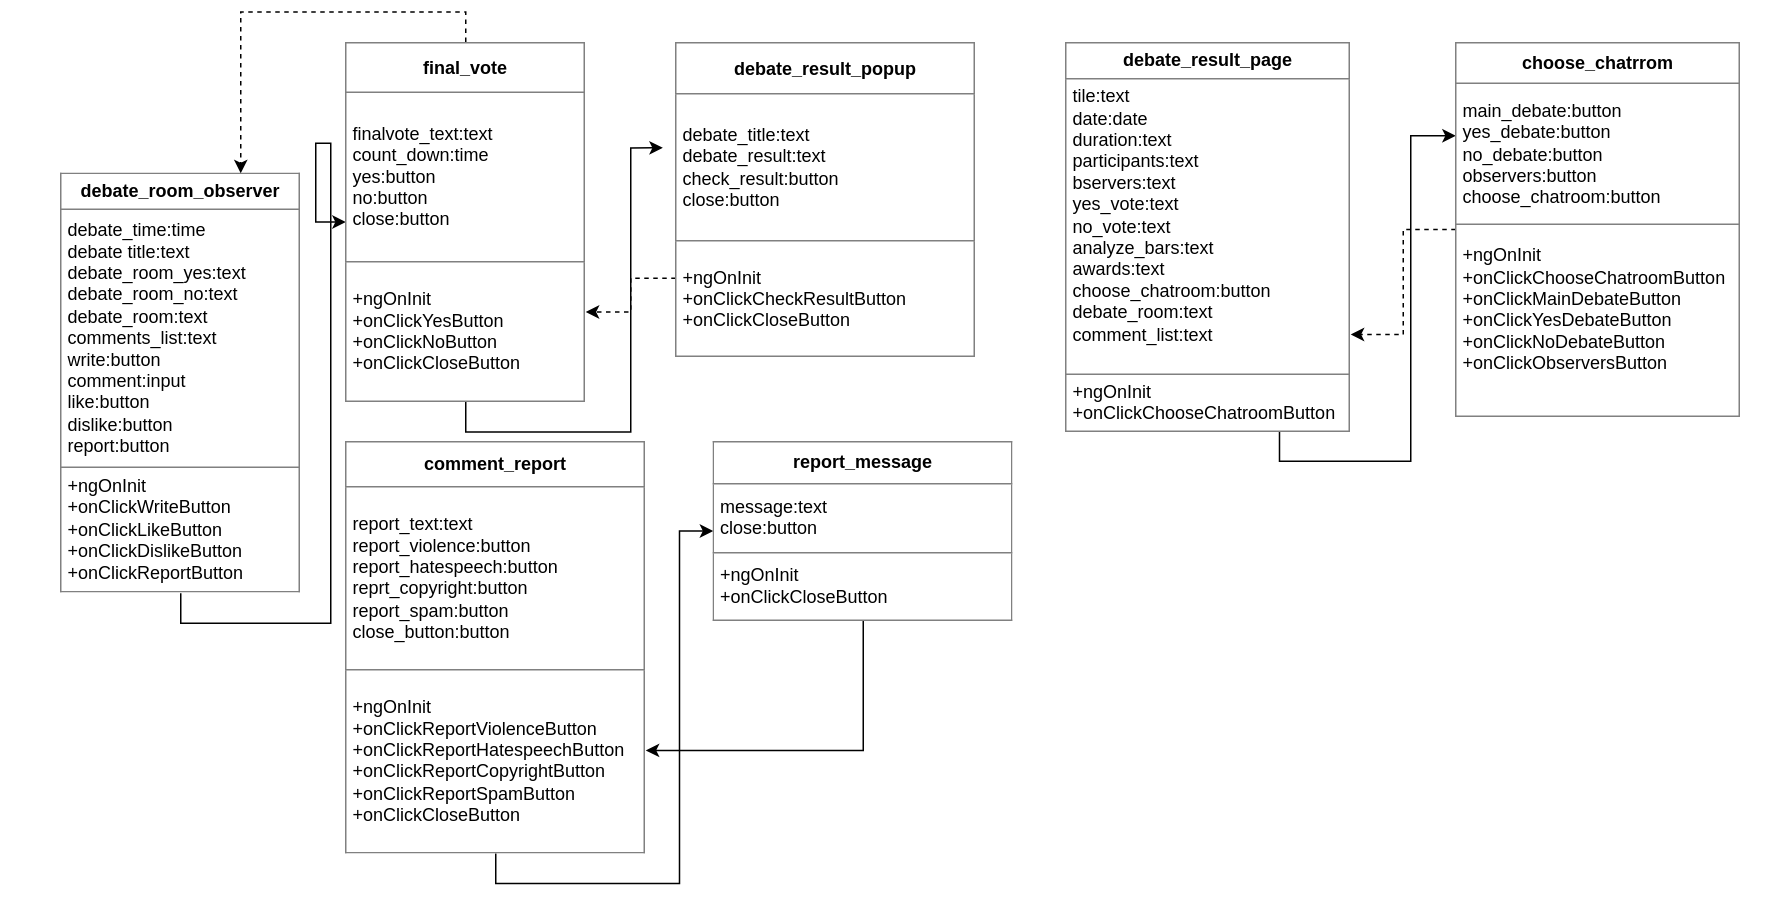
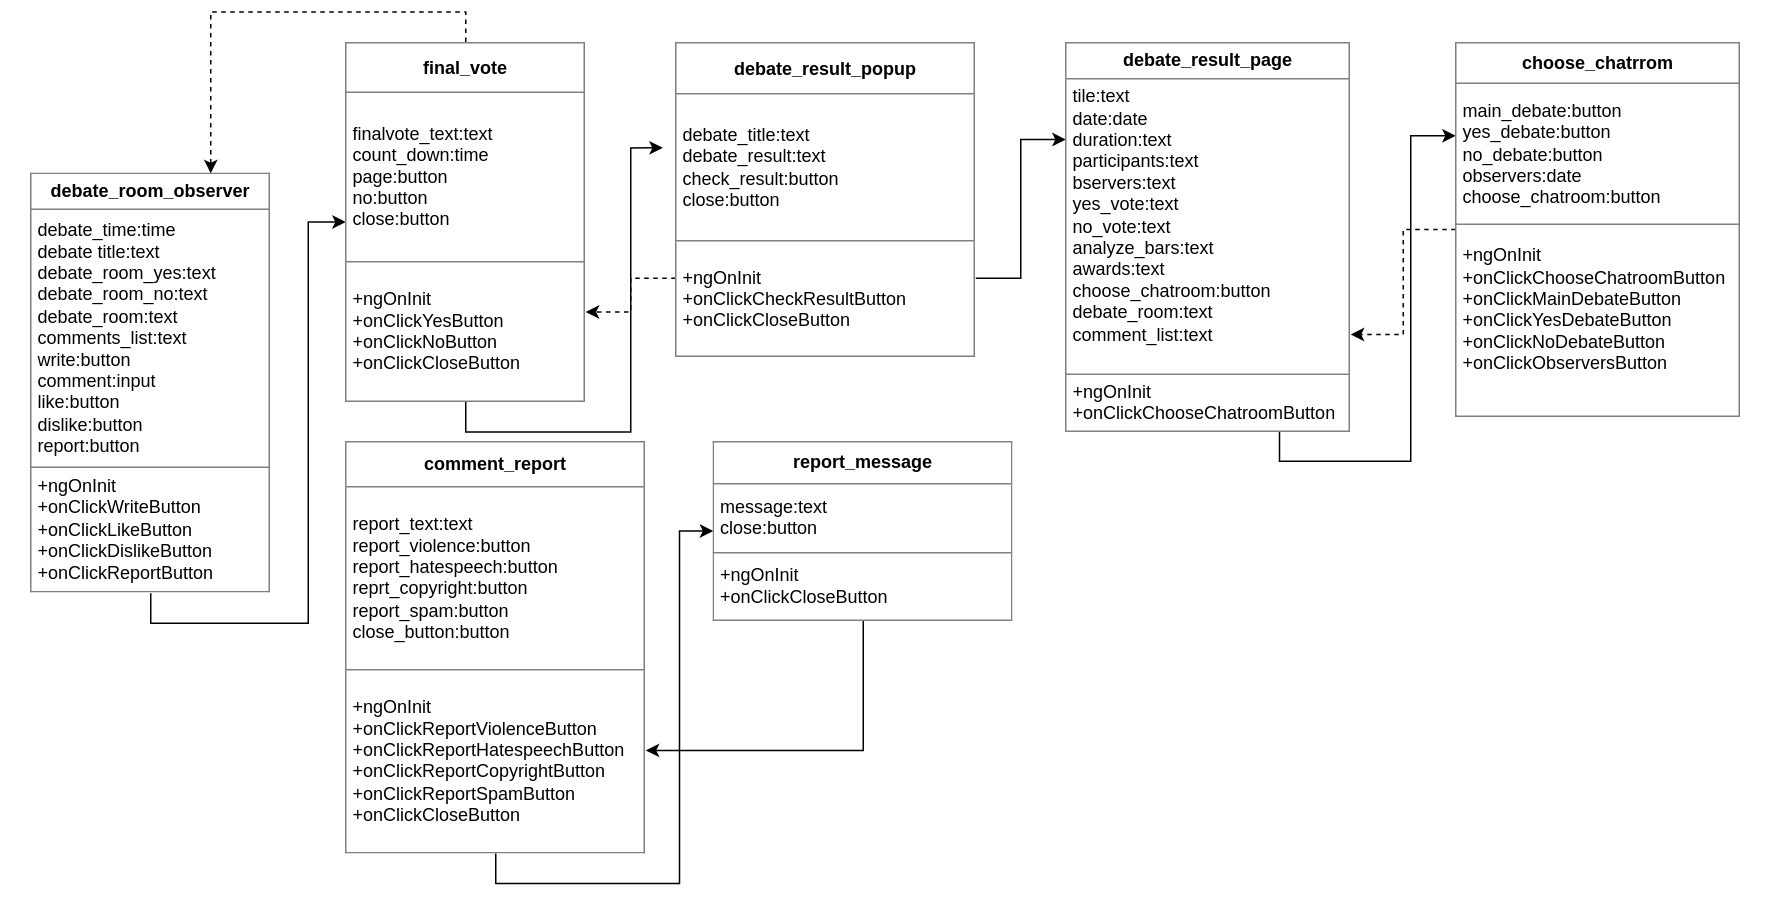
  <mxCell id="0" />
  <mxCell id="1" parent="0" />
  <mxCell id="2" parent="1" style="edgeStyle=orthogonalEdgeStyle;rounded=0;orthogonalLoop=1;jettySize=auto;html=1;exitX=0.5;exitY=1;exitDx=0;exitDy=0;" edge="1" source="3" target="11"><mxGeometry as="geometry" relative="1" /></mxCell>
- <mxCell id="3" value="&lt;table border=&quot;1&quot; width=&quot;100%&quot; cellpadding=&quot;4&quot; style=&quot;width: 100% ; height: 100% ; border-collapse: collapse&quot;&gt;&lt;tbody&gt;&lt;tr&gt;&lt;th align=&quot;center&quot;&gt;debate_room_observer&lt;/th&gt;&lt;/tr&gt;&lt;tr&gt;&lt;td align=&quot;center&quot;&gt;&lt;div style=&quot;text-align: left&quot;&gt;debate_time:time&lt;/div&gt;&lt;div style=&quot;text-align: left&quot;&gt;debate title:text&lt;/div&gt;&lt;div style=&quot;text-align: left&quot;&gt;debate_&lt;span&gt;room_yes:text&lt;/span&gt;&lt;/div&gt;&lt;div style=&quot;text-align: left&quot;&gt;debate_room_no:text&lt;/div&gt;&lt;div style=&quot;text-align: left&quot;&gt;debate_room:text&lt;/div&gt;&lt;div style=&quot;text-align: left&quot;&gt;comments_list:text&lt;/div&gt;&lt;div style=&quot;text-align: left&quot;&gt;write:button&lt;/div&gt;&lt;div style=&quot;text-align: left&quot;&gt;comment:input&lt;/div&gt;&lt;div style=&quot;text-align: left&quot;&gt;like:button&lt;/div&gt;&lt;div style=&quot;text-align: left&quot;&gt;dislike:button&lt;/div&gt;&lt;div style=&quot;text-align: left&quot;&gt;report:button&lt;/div&gt;&lt;/td&gt;&lt;/tr&gt;&lt;tr&gt;&lt;td align=&quot;center&quot;&gt;&lt;div style=&quot;text-align: left&quot;&gt;+ngOnInit&lt;br&gt;&lt;/div&gt;&lt;div style=&quot;text-align: left&quot;&gt;+onClickWriteButton&lt;br&gt;&lt;/div&gt;&lt;div style=&quot;text-align: left&quot;&gt;+onClickLikeButton&lt;/div&gt;&lt;div style=&quot;text-align: left&quot;&gt;+onClickDislikeButton&lt;br&gt;&lt;/div&gt;&lt;div style=&quot;text-align: left&quot;&gt;+onClickReportButton&lt;/div&gt;&lt;/td&gt;&lt;/tr&gt;&lt;/tbody&gt;&lt;/table&gt;" parent="1" style="text;html=1;strokeColor=none;fillColor=none;overflow=fill;align=left;" vertex="1"><mxGeometry x="40" y="108" as="geometry" width="160" height="280" /></mxCell>
+ <mxCell id="3" value="&lt;table border=&quot;1&quot; width=&quot;100%&quot; cellpadding=&quot;4&quot; style=&quot;width: 100% ; height: 100% ; border-collapse: collapse&quot;&gt;&lt;tbody&gt;&lt;tr&gt;&lt;th align=&quot;center&quot;&gt;debate_room_observer&lt;/th&gt;&lt;/tr&gt;&lt;tr&gt;&lt;td align=&quot;center&quot;&gt;&lt;div style=&quot;text-align: left&quot;&gt;debate_time:time&lt;/div&gt;&lt;div style=&quot;text-align: left&quot;&gt;debate title:text&lt;/div&gt;&lt;div style=&quot;text-align: left&quot;&gt;debate_&lt;span&gt;room_yes:text&lt;/span&gt;&lt;/div&gt;&lt;div style=&quot;text-align: left&quot;&gt;debate_room_no:text&lt;/div&gt;&lt;div style=&quot;text-align: left&quot;&gt;debate_room:text&lt;/div&gt;&lt;div style=&quot;text-align: left&quot;&gt;comments_list:text&lt;/div&gt;&lt;div style=&quot;text-align: left&quot;&gt;write:button&lt;/div&gt;&lt;div style=&quot;text-align: left&quot;&gt;comment:input&lt;/div&gt;&lt;div style=&quot;text-align: left&quot;&gt;like:button&lt;/div&gt;&lt;div style=&quot;text-align: left&quot;&gt;dislike:button&lt;/div&gt;&lt;div style=&quot;text-align: left&quot;&gt;report:button&lt;/div&gt;&lt;/td&gt;&lt;/tr&gt;&lt;tr&gt;&lt;td align=&quot;center&quot;&gt;&lt;div style=&quot;text-align: left&quot;&gt;+ngOnInit&lt;br&gt;&lt;/div&gt;&lt;div style=&quot;text-align: left&quot;&gt;+onClickWriteButton&lt;br&gt;&lt;/div&gt;&lt;div style=&quot;text-align: left&quot;&gt;+onClickLikeButton&lt;/div&gt;&lt;div style=&quot;text-align: left&quot;&gt;+onClickDislikeButton&lt;br&gt;&lt;/div&gt;&lt;div style=&quot;text-align: left&quot;&gt;+onClickReportButton&lt;/div&gt;&lt;/td&gt;&lt;/tr&gt;&lt;/tbody&gt;&lt;/table&gt;" parent="1" style="text;html=1;strokeColor=none;fillColor=none;overflow=fill;align=left;" vertex="1"><mxGeometry as="geometry" x="20" y="108" width="160" height="280" /></mxCell>
  <mxCell id="4" parent="1" style="edgeStyle=orthogonalEdgeStyle;rounded=0;orthogonalLoop=1;jettySize=auto;html=1;exitX=0.5;exitY=1;exitDx=0;exitDy=0;entryX=0;entryY=0.5;entryDx=0;entryDy=0;" edge="1" source="5" target="16"><mxGeometry as="geometry" relative="1" /></mxCell>
  <mxCell id="5" value="&lt;table border=&quot;1&quot; width=&quot;100%&quot; cellpadding=&quot;4&quot; style=&quot;width: 100% ; height: 100% ; border-collapse: collapse&quot;&gt;&lt;tbody&gt;&lt;tr&gt;&lt;th align=&quot;center&quot;&gt;comment_report&lt;/th&gt;&lt;/tr&gt;&lt;tr&gt;&lt;td align=&quot;center&quot;&gt;&lt;div style=&quot;text-align: left&quot;&gt;report_text:text&lt;/div&gt;&lt;div style=&quot;text-align: left&quot;&gt;report_violence:button&lt;/div&gt;&lt;div style=&quot;text-align: left&quot;&gt;report_hatespeech:button&lt;/div&gt;&lt;div style=&quot;text-align: left&quot;&gt;reprt_copyright:button&lt;/div&gt;&lt;div style=&quot;text-align: left&quot;&gt;report_spam:button&lt;/div&gt;&lt;div style=&quot;text-align: left&quot;&gt;close_button:button&lt;/div&gt;&lt;/td&gt;&lt;/tr&gt;&lt;tr&gt;&lt;td align=&quot;center&quot;&gt;&lt;div style=&quot;text-align: left&quot;&gt;+ngOnInit&lt;br&gt;&lt;/div&gt;&lt;div style=&quot;text-align: left&quot;&gt;+onClickReportViolenceButton&lt;br&gt;&lt;/div&gt;&lt;div style=&quot;text-align: left&quot;&gt;+onClickReportHatespeechButton&lt;br&gt;&lt;/div&gt;&lt;div style=&quot;text-align: left&quot;&gt;+onClickReportCopyrightButton&lt;br&gt;&lt;/div&gt;&lt;div style=&quot;text-align: left&quot;&gt;+onClickReportSpamButton&lt;br&gt;&lt;/div&gt;&lt;div style=&quot;text-align: left&quot;&gt;+onClickCloseButton&lt;br&gt;&lt;/div&gt;&lt;/td&gt;&lt;/tr&gt;&lt;/tbody&gt;&lt;/table&gt;" parent="1" style="text;html=1;strokeColor=none;fillColor=none;overflow=fill;align=left;" vertex="1"><mxGeometry as="geometry" x="230" y="286.5" width="200" height="275" /></mxCell>
  <mxCell id="6" parent="1" style="edgeStyle=orthogonalEdgeStyle;rounded=0;orthogonalLoop=1;jettySize=auto;html=1;exitX=0.75;exitY=1;exitDx=0;exitDy=0;entryX=0;entryY=0.25;entryDx=0;entryDy=0;" edge="1" source="7" target="18"><mxGeometry as="geometry" relative="1"><Array as="points"><mxPoint x="853" y="300" /><mxPoint x="940" y="300" /><mxPoint x="940" y="83" /></Array></mxGeometry></mxCell>
  <mxCell id="7" value="&lt;table border=&quot;1&quot; width=&quot;100%&quot; cellpadding=&quot;4&quot; style=&quot;width: 100% ; height: 100% ; border-collapse: collapse&quot;&gt;&lt;tbody&gt;&lt;tr&gt;&lt;th align=&quot;center&quot;&gt;debate_result_page&lt;/th&gt;&lt;/tr&gt;&lt;tr&gt;&lt;td align=&quot;center&quot;&gt;&lt;div style=&quot;text-align: left&quot;&gt;tile:text&lt;/div&gt;&lt;div style=&quot;text-align: left&quot;&gt;date:date&lt;/div&gt;&lt;div style=&quot;text-align: left&quot;&gt;duration:text&lt;/div&gt;&lt;div style=&quot;text-align: left&quot;&gt;participants:text&lt;/div&gt;&lt;div style=&quot;text-align: left&quot;&gt;&lt;span&gt;bservers:text&lt;/span&gt;&lt;/div&gt;&lt;div style=&quot;text-align: left&quot;&gt;&lt;span&gt;yes_vote:text&lt;/span&gt;&lt;/div&gt;&lt;div style=&quot;text-align: left&quot;&gt;&lt;span&gt;no_vote:text&lt;/span&gt;&lt;/div&gt;&lt;div style=&quot;text-align: left&quot;&gt;&lt;span&gt;analyze_bars:text&lt;/span&gt;&lt;/div&gt;&lt;div style=&quot;text-align: left&quot;&gt;&lt;span&gt;awards:text&lt;/span&gt;&lt;/div&gt;&lt;div style=&quot;text-align: left&quot;&gt;&lt;span&gt;choose_chatroom:button&lt;/span&gt;&lt;/div&gt;&lt;div style=&quot;text-align: left&quot;&gt;&lt;span&gt;debate_room:text&lt;/span&gt;&lt;/div&gt;&lt;div style=&quot;text-align: left&quot;&gt;comment_list:text&lt;/div&gt;&lt;div style=&quot;text-align: left&quot;&gt;&lt;br&gt;&lt;/div&gt;&lt;/td&gt;&lt;/tr&gt;&lt;tr&gt;&lt;td align=&quot;center&quot;&gt;&lt;div style=&quot;text-align: left&quot;&gt;+ngOnInit&lt;br&gt;&lt;/div&gt;&lt;div style=&quot;text-align: left&quot;&gt;&lt;span&gt;+onClickChooseChatroomButton&lt;/span&gt;&lt;br&gt;&lt;/div&gt;&lt;/td&gt;&lt;/tr&gt;&lt;/tbody&gt;&lt;/table&gt;" parent="1" style="text;html=1;strokeColor=none;fillColor=none;overflow=fill;align=left;" vertex="1"><mxGeometry as="geometry" x="710" y="20.5" width="190" height="260" /></mxCell>
  <mxCell id="8" parent="1" style="edgeStyle=orthogonalEdgeStyle;rounded=0;orthogonalLoop=1;jettySize=auto;html=1;exitX=0.25;exitY=1;exitDx=0;exitDy=0;entryX=1;entryY=0.5;entryDx=0;entryDy=0;strokeColor=none;dashed=1;" edge="1" source="11" target="3"><mxGeometry as="geometry" relative="1" /></mxCell>
  <mxCell id="9" parent="1" style="edgeStyle=orthogonalEdgeStyle;rounded=0;orthogonalLoop=1;jettySize=auto;html=1;exitX=0.5;exitY=0;exitDx=0;exitDy=0;entryX=0.75;entryY=0;entryDx=0;entryDy=0;dashed=1;" edge="1" source="11" target="3"><mxGeometry as="geometry" relative="1" /></mxCell>
  <mxCell id="10" parent="1" style="edgeStyle=orthogonalEdgeStyle;rounded=0;orthogonalLoop=1;jettySize=auto;html=1;exitX=0.5;exitY=1;exitDx=0;exitDy=0;entryX=-0.043;entryY=0.336;entryDx=0;entryDy=0;entryPerimeter=0;" edge="1" source="11" target="14"><mxGeometry as="geometry" relative="1" /></mxCell>
- <mxCell id="11" value="&lt;table border=&quot;1&quot; width=&quot;100%&quot; cellpadding=&quot;4&quot; style=&quot;width: 100% ; height: 100% ; border-collapse: collapse&quot;&gt;&lt;tbody&gt;&lt;tr&gt;&lt;th align=&quot;center&quot;&gt;final_vote&lt;br&gt;&lt;/th&gt;&lt;/tr&gt;&lt;tr&gt;&lt;td align=&quot;center&quot;&gt;&lt;div style=&quot;text-align: left&quot;&gt;finalvote_text:text&lt;/div&gt;&lt;div style=&quot;text-align: left&quot;&gt;count_down:time&lt;/div&gt;&lt;div style=&quot;text-align: left&quot;&gt;yes:button&lt;/div&gt;&lt;div style=&quot;text-align: left&quot;&gt;no:button&lt;/div&gt;&lt;div style=&quot;text-align: left&quot;&gt;close:button&lt;/div&gt;&lt;/td&gt;&lt;/tr&gt;&lt;tr&gt;&lt;td align=&quot;center&quot;&gt;&lt;div style=&quot;text-align: left&quot;&gt;+ngOnInit&lt;br&gt;&lt;/div&gt;&lt;div style=&quot;text-align: left&quot;&gt;+onClickYesButton&lt;/div&gt;&lt;div style=&quot;text-align: left&quot;&gt;+onClickNoButton&lt;/div&gt;&lt;div style=&quot;text-align: left&quot;&gt;+onClickCloseButton&lt;/div&gt;&lt;/td&gt;&lt;/tr&gt;&lt;/tbody&gt;&lt;/table&gt;" parent="1" style="text;html=1;strokeColor=none;fillColor=none;overflow=fill;align=left;" vertex="1"><mxGeometry as="geometry" x="230" y="20.5" width="160" height="240" /></mxCell>
+ <mxCell id="11" value="&lt;table border=&quot;1&quot; width=&quot;100%&quot; cellpadding=&quot;4&quot; style=&quot;width: 100% ; height: 100% ; border-collapse: collapse&quot;&gt;&lt;tbody&gt;&lt;tr&gt;&lt;th align=&quot;center&quot;&gt;final_vote&lt;br&gt;&lt;/th&gt;&lt;/tr&gt;&lt;tr&gt;&lt;td align=&quot;center&quot;&gt;&lt;div style=&quot;text-align: left&quot;&gt;finalvote_text:text&lt;/div&gt;&lt;div style=&quot;text-align: left&quot;&gt;count_down:time&lt;/div&gt;&lt;div style=&quot;text-align: left&quot;&gt;page:button&lt;/div&gt;&lt;div style=&quot;text-align: left&quot;&gt;no:button&lt;/div&gt;&lt;div style=&quot;text-align: left&quot;&gt;close:button&lt;/div&gt;&lt;/td&gt;&lt;/tr&gt;&lt;tr&gt;&lt;td align=&quot;center&quot;&gt;&lt;div style=&quot;text-align: left&quot;&gt;+ngOnInit&lt;br&gt;&lt;/div&gt;&lt;div style=&quot;text-align: left&quot;&gt;+onClickYesButton&lt;/div&gt;&lt;div style=&quot;text-align: left&quot;&gt;+onClickNoButton&lt;/div&gt;&lt;div style=&quot;text-align: left&quot;&gt;+onClickCloseButton&lt;/div&gt;&lt;/td&gt;&lt;/tr&gt;&lt;/tbody&gt;&lt;/table&gt;" parent="1" style="text;html=1;strokeColor=none;fillColor=none;overflow=fill;align=left;" vertex="1"><mxGeometry as="geometry" x="230" y="20.5" width="160" height="240" /></mxCell>
  <mxCell id="12" parent="1" style="edgeStyle=orthogonalEdgeStyle;rounded=0;orthogonalLoop=1;jettySize=auto;html=1;exitX=0;exitY=0.75;exitDx=0;exitDy=0;entryX=1;entryY=0.75;entryDx=0;entryDy=0;dashed=1;" edge="1" source="14" target="11"><mxGeometry as="geometry" relative="1" /></mxCell>
+ <mxCell id="13" parent="1" style="edgeStyle=orthogonalEdgeStyle;rounded=0;orthogonalLoop=1;jettySize=auto;html=1;exitX=1;exitY=0.75;exitDx=0;exitDy=0;entryX=0;entryY=0.25;entryDx=0;entryDy=0;" edge="1" source="14" target="7"><mxGeometry as="geometry" relative="1" /></mxCell>
  <mxCell id="14" value="&lt;table border=&quot;1&quot; width=&quot;100%&quot; cellpadding=&quot;4&quot; style=&quot;width: 100% ; height: 100% ; border-collapse: collapse&quot;&gt;&lt;tbody&gt;&lt;tr&gt;&lt;th align=&quot;center&quot;&gt;debate_result_popup&lt;/th&gt;&lt;/tr&gt;&lt;tr&gt;&lt;td align=&quot;center&quot;&gt;&lt;div style=&quot;text-align: left&quot;&gt;debate_title:text&lt;/div&gt;&lt;div style=&quot;text-align: left&quot;&gt;debate_result:text&lt;/div&gt;&lt;div style=&quot;text-align: left&quot;&gt;check_result:button&lt;/div&gt;&lt;div style=&quot;text-align: left&quot;&gt;close:button&lt;/div&gt;&lt;/td&gt;&lt;/tr&gt;&lt;tr&gt;&lt;td align=&quot;center&quot;&gt;&lt;div style=&quot;text-align: left&quot;&gt;+ngOnInit&lt;br&gt;&lt;/div&gt;&lt;div style=&quot;text-align: left&quot;&gt;+onClickCheckResultButton&lt;/div&gt;&lt;div style=&quot;text-align: left&quot;&gt;+onClickCloseButton&lt;/div&gt;&lt;/td&gt;&lt;/tr&gt;&lt;/tbody&gt;&lt;/table&gt;" parent="1" style="text;html=1;strokeColor=none;fillColor=none;overflow=fill;align=left;" vertex="1"><mxGeometry as="geometry" x="450" y="20.5" width="200" height="210" /></mxCell>
  <mxCell id="15" parent="1" style="edgeStyle=orthogonalEdgeStyle;rounded=0;orthogonalLoop=1;jettySize=auto;html=1;exitX=0.5;exitY=1;exitDx=0;exitDy=0;entryX=1;entryY=0.75;entryDx=0;entryDy=0;" edge="1" source="16" target="5"><mxGeometry as="geometry" relative="1" /></mxCell>
  <mxCell id="16" value="&lt;table border=&quot;1&quot; width=&quot;100%&quot; cellpadding=&quot;4&quot; style=&quot;width: 100% ; height: 100% ; border-collapse: collapse&quot;&gt;&lt;tbody&gt;&lt;tr&gt;&lt;th align=&quot;center&quot;&gt;report_message&lt;/th&gt;&lt;/tr&gt;&lt;tr&gt;&lt;td align=&quot;center&quot;&gt;&lt;div style=&quot;text-align: left&quot;&gt;message:text&lt;/div&gt;&lt;div style=&quot;text-align: left&quot;&gt;&lt;span&gt;close:button&lt;/span&gt;&lt;br&gt;&lt;/div&gt;&lt;/td&gt;&lt;/tr&gt;&lt;tr&gt;&lt;td align=&quot;center&quot;&gt;&lt;div style=&quot;text-align: left&quot;&gt;+ngOnInit&lt;/div&gt;&lt;div style=&quot;text-align: left&quot;&gt;+onClickCloseButton&lt;/div&gt;&lt;/td&gt;&lt;/tr&gt;&lt;/tbody&gt;&lt;/table&gt;" parent="1" style="text;html=1;strokeColor=none;fillColor=none;overflow=fill;align=left;" vertex="1"><mxGeometry as="geometry" x="475" y="286.5" width="200" height="120" /></mxCell>
  <mxCell id="17" parent="1" style="edgeStyle=orthogonalEdgeStyle;rounded=0;orthogonalLoop=1;jettySize=auto;html=1;exitX=0;exitY=0.5;exitDx=0;exitDy=0;entryX=1;entryY=0.75;entryDx=0;entryDy=0;dashed=1;" edge="1" source="18" target="7"><mxGeometry as="geometry" relative="1" /></mxCell>
- <mxCell id="18" value="&lt;table border=&quot;1&quot; width=&quot;100%&quot; cellpadding=&quot;4&quot; style=&quot;width: 100% ; height: 100% ; border-collapse: collapse&quot;&gt;&lt;tbody&gt;&lt;tr&gt;&lt;th align=&quot;center&quot;&gt;choose_chatrrom&lt;/th&gt;&lt;/tr&gt;&lt;tr&gt;&lt;td align=&quot;center&quot;&gt;&lt;div style=&quot;text-align: left&quot;&gt;main_debate:button&lt;/div&gt;&lt;div style=&quot;text-align: left&quot;&gt;yes_debate:button&lt;/div&gt;&lt;div style=&quot;text-align: left&quot;&gt;no_debate:button&lt;/div&gt;&lt;div style=&quot;text-align: left&quot;&gt;observers:button&lt;/div&gt;&lt;div style=&quot;text-align: left&quot;&gt;&lt;span&gt;choose_chatroom:button&lt;/span&gt;&lt;br&gt;&lt;/div&gt;&lt;/td&gt;&lt;/tr&gt;&lt;tr&gt;&lt;td align=&quot;center&quot;&gt;&lt;div style=&quot;text-align: left&quot;&gt;+ngOnInit&lt;/div&gt;&lt;div style=&quot;text-align: left&quot;&gt;+onClickChooseChatroomButton&lt;/div&gt;&lt;div style=&quot;text-align: left&quot;&gt;+onClickMainDebateButton&lt;br&gt;&lt;/div&gt;&lt;div style=&quot;text-align: left&quot;&gt;+onClickYesDebateButton&lt;/div&gt;&lt;div style=&quot;text-align: left&quot;&gt;+onClickNoDebateButton&lt;br&gt;&lt;/div&gt;&lt;div style=&quot;text-align: left&quot;&gt;+onClickObserversButton&lt;br&gt;&lt;/div&gt;&lt;div style=&quot;text-align: left&quot;&gt;&lt;br&gt;&lt;/div&gt;&lt;/td&gt;&lt;/tr&gt;&lt;/tbody&gt;&lt;/table&gt;" parent="1" style="text;html=1;strokeColor=none;fillColor=none;overflow=fill;align=left;" vertex="1"><mxGeometry as="geometry" x="970" y="20.5" width="190" height="250" /></mxCell>
+ <mxCell id="18" value="&lt;table border=&quot;1&quot; width=&quot;100%&quot; cellpadding=&quot;4&quot; style=&quot;width: 100% ; height: 100% ; border-collapse: collapse&quot;&gt;&lt;tbody&gt;&lt;tr&gt;&lt;th align=&quot;center&quot;&gt;choose_chatrrom&lt;/th&gt;&lt;/tr&gt;&lt;tr&gt;&lt;td align=&quot;center&quot;&gt;&lt;div style=&quot;text-align: left&quot;&gt;main_debate:button&lt;/div&gt;&lt;div style=&quot;text-align: left&quot;&gt;yes_debate:button&lt;/div&gt;&lt;div style=&quot;text-align: left&quot;&gt;no_debate:button&lt;/div&gt;&lt;div style=&quot;text-align: left&quot;&gt;observers:date&lt;/div&gt;&lt;div style=&quot;text-align: left&quot;&gt;&lt;span&gt;choose_chatroom:button&lt;/span&gt;&lt;br&gt;&lt;/div&gt;&lt;/td&gt;&lt;/tr&gt;&lt;tr&gt;&lt;td align=&quot;center&quot;&gt;&lt;div style=&quot;text-align: left&quot;&gt;+ngOnInit&lt;/div&gt;&lt;div style=&quot;text-align: left&quot;&gt;+onClickChooseChatroomButton&lt;/div&gt;&lt;div style=&quot;text-align: left&quot;&gt;+onClickMainDebateButton&lt;br&gt;&lt;/div&gt;&lt;div style=&quot;text-align: left&quot;&gt;+onClickYesDebateButton&lt;/div&gt;&lt;div style=&quot;text-align: left&quot;&gt;+onClickNoDebateButton&lt;br&gt;&lt;/div&gt;&lt;div style=&quot;text-align: left&quot;&gt;+onClickObserversButton&lt;br&gt;&lt;/div&gt;&lt;div style=&quot;text-align: left&quot;&gt;&lt;br&gt;&lt;/div&gt;&lt;/td&gt;&lt;/tr&gt;&lt;/tbody&gt;&lt;/table&gt;" parent="1" style="text;html=1;strokeColor=none;fillColor=none;overflow=fill;align=left;" vertex="1"><mxGeometry as="geometry" x="970" y="20.5" width="190" height="250" /></mxCell>
